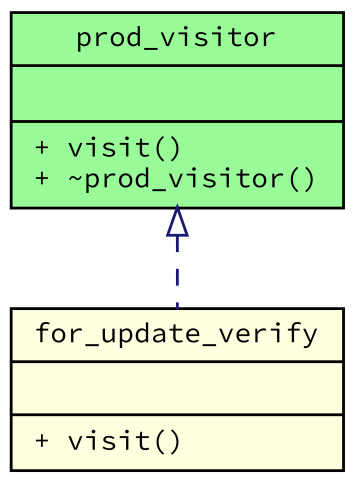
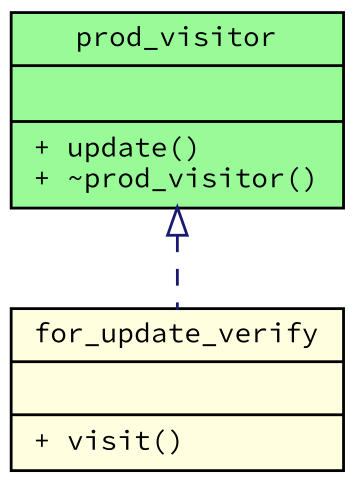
  digraph {
    fontname="Source Code Pro"
    node [color=black fontname="Source Code Pro" fontsize=10 shape=record style=filled]
    n1 [fillcolor=lightyellow fontcolor=black height=0.2 label="{for_update_verify\n||+ visit()\l}" width=0.4]
-   n2 [fillcolor=palegreen height=0.2 label="{prod_visitor\n||+ visit()\l+ ~prod_visitor()\l}" width=0.4]
+   n2 [fillcolor=palegreen height=0.2 label="{prod_visitor\n||+ update()\l+ ~prod_visitor()\l}" width=0.4]
    n2 -> n1 [arrowtail=onormal color=midnightblue dir=back fontname="Source Code Pro" fontsize=10 labelfontname=Helvetica labelfontsize=10 style=dashed]
  }
